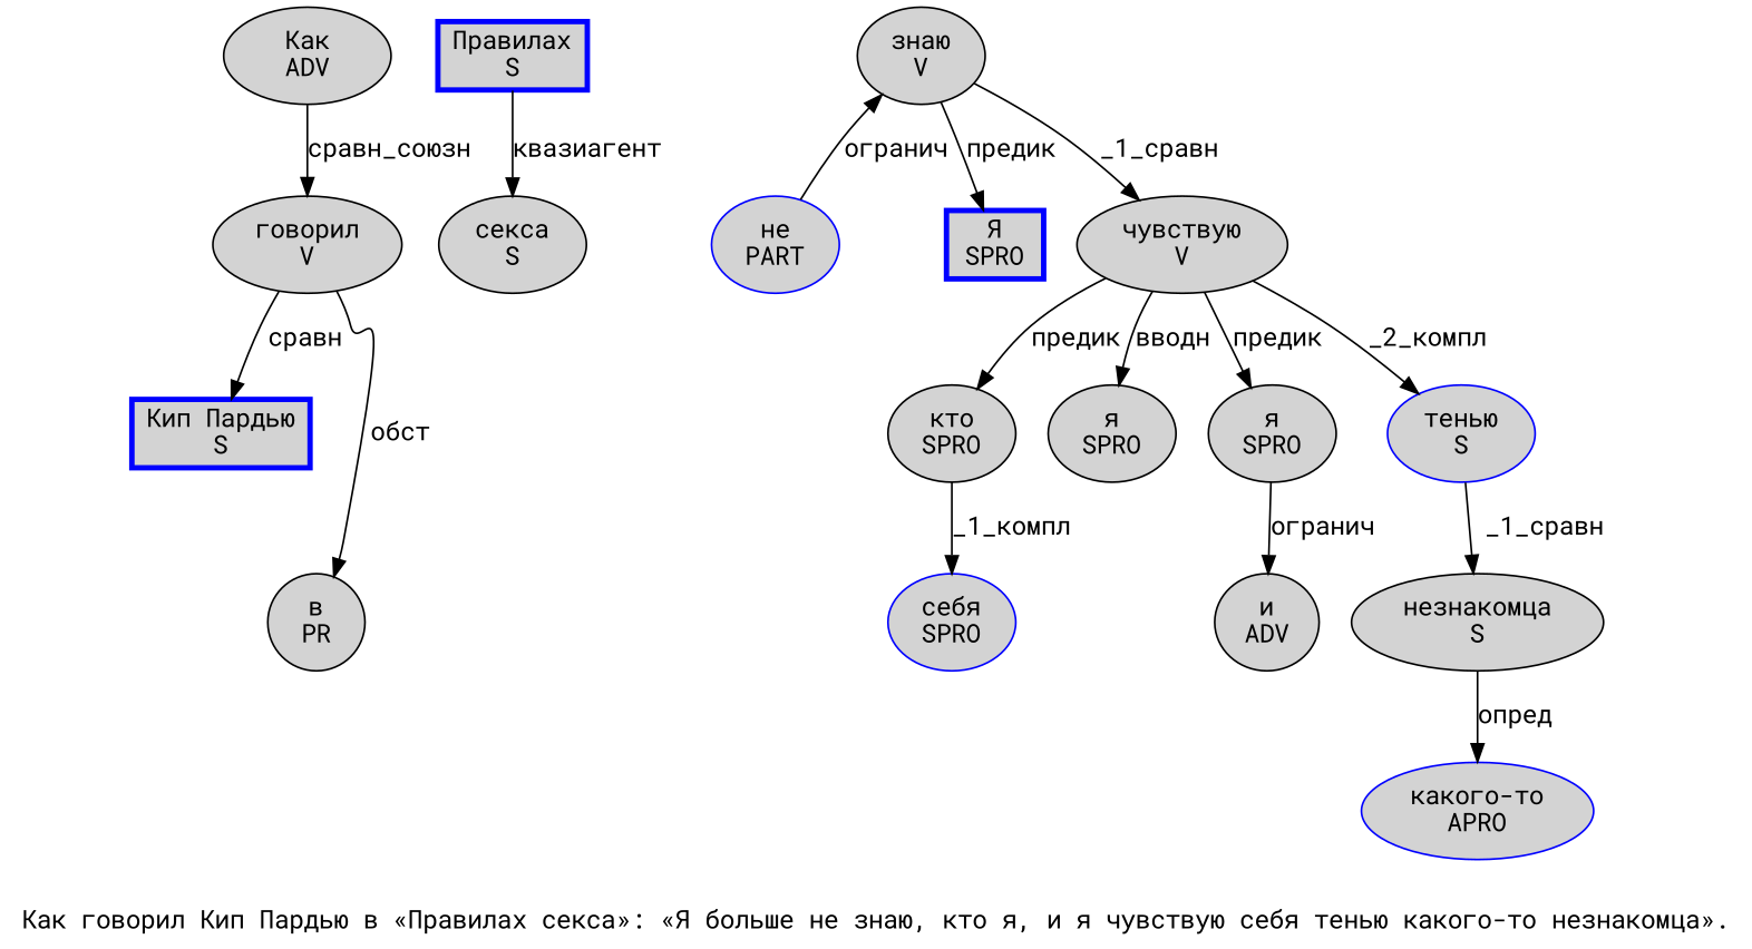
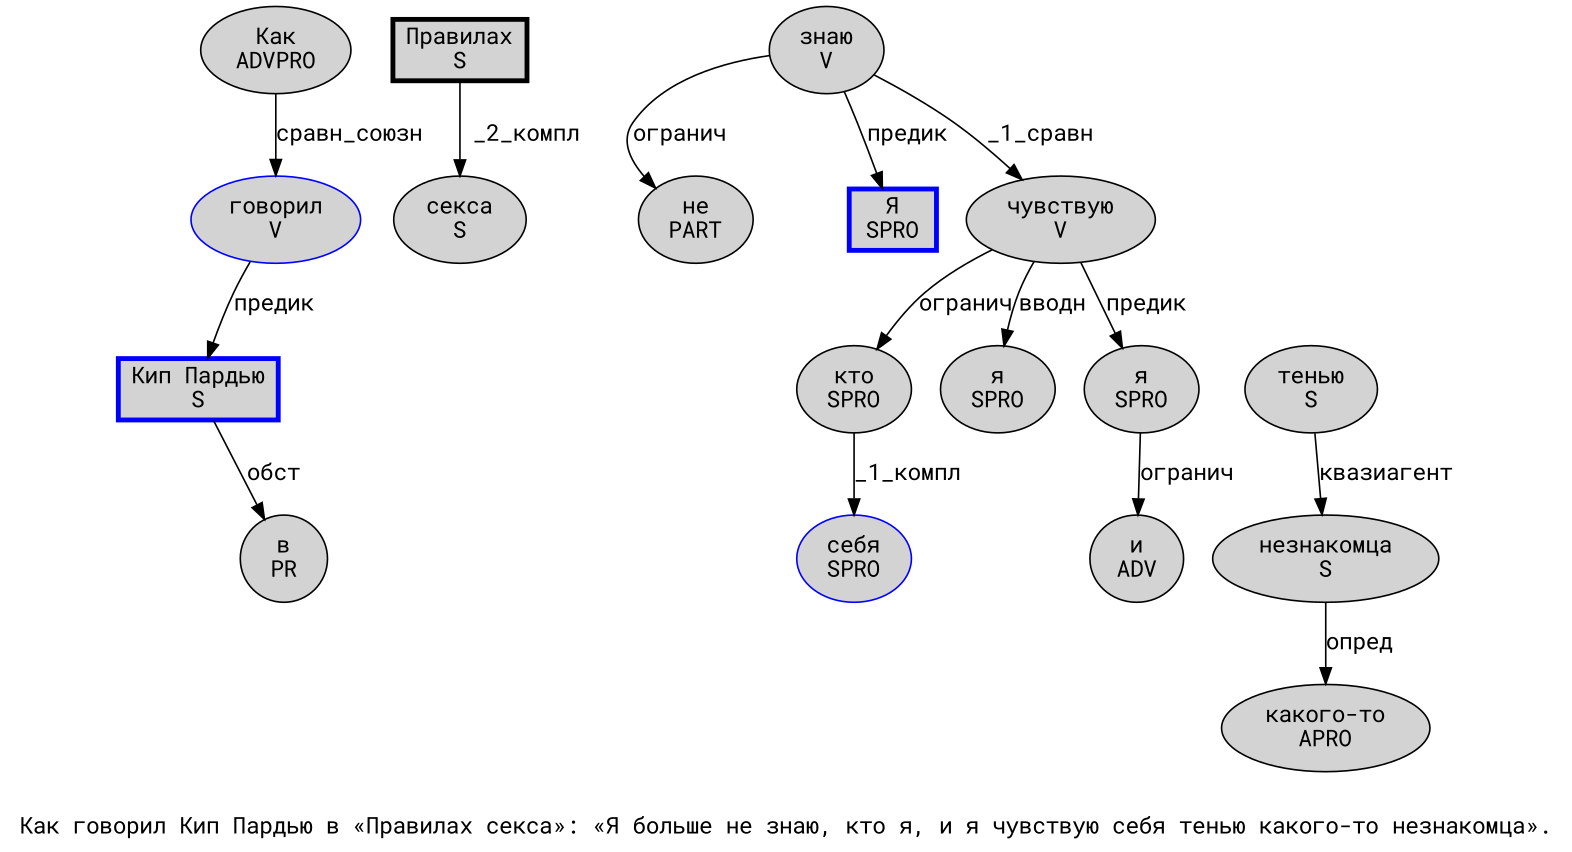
  digraph {
    fontname="Roboto Mono"
    label="Как говорил Кип Пардью в «Правилах секса»: «Я больше не знаю, кто я, и я чувствую себя тенью какого-то незнакомца»."
    node [fillcolor=lightgray fontname="Roboto Mono" penwidth=1 shape=ellipse style=filled]
    edge [fontname="Roboto Mono"]
-   n1 [label="Как\nADV"]
-   n2 [label="говорил\nV"]
+   n1 [label="Как\nADVPRO"]
+   n2 [label="говорил\nV" color=blue]
    n3 [color=blue label="Кип Пардью\nS" penwidth=3 shape=box]
    n4 [label="в\nPR"]
-   n5 [color=blue label="Правилах\nS" penwidth=3 shape=box]
+   n5 [color=black label="Правилах\nS" penwidth=3 shape=box]
    n6 [label="секса\nS"]
    n7 [color=blue label="Я\nSPRO" penwidth=3 shape=box]
-   n8 [label="не\nPART" color=blue]
+   n8 [label="не\nPART"]
    n9 [label="знаю\nV"]
    n10 [label="чувствую\nV"]
    n11 [label="кто\nSPRO"]
    n12 [label="я\nSPRO"]
    n13 [label="я\nSPRO"]
-   n14 [label="тенью\nS" color=blue]
+   n14 [label="тенью\nS"]
    n15 [color=blue label="себя\nSPRO"]
    n16 [label="и\nADV"]
    n17 [label="незнакомца\nS"]
-   n18 [label="какого-то\nAPRO" color=blue]
+   n18 [label="какого-то\nAPRO"]
    n1 -> n2 [label="сравн_союзн"]
-   n2 -> n3 [label="сравн"]
-   n2 -> n4 [label="обст"]
-   n5 -> n6 [label="квазиагент"]
+   n2 -> n3 [label="предик"]
+   n3 -> n4 [label="обст"]
+   n5 -> n6 [label="_2_компл"]
    n9 -> n7 [label="предик"]
-   n8 -> n9 [label="огранич"]
+   n9 -> n8 [label="огранич"]
    n9 -> n10 [label="_1_сравн"]
-   n10 -> n11 [label="предик"]
+   n10 -> n11 [label="огранич"]
    n10 -> n12 [label="вводн"]
    n10 -> n13 [label="предик"]
-   n10 -> n14 [label="_2_компл"]
    n11 -> n15 [label="_1_компл"]
    n13 -> n16 [label="огранич"]
-   n14 -> n17 [label="_1_сравн"]
+   n14 -> n17 [label="квазиагент"]
    n17 -> n18 [label="опред"]
  }
